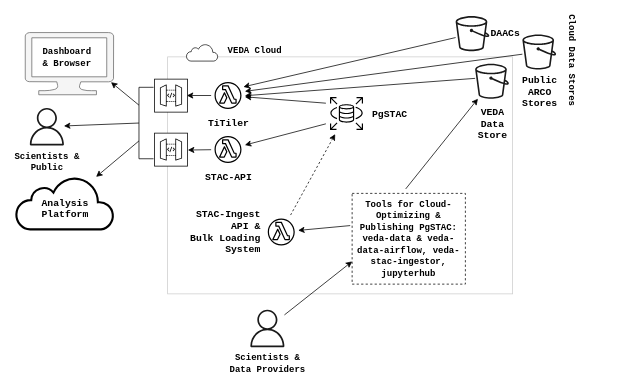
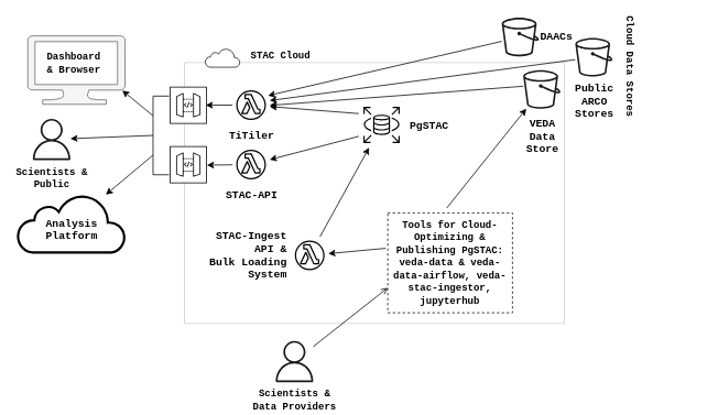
  <mxCell id="0" />
  <mxCell id="1" parent="0" />
  <mxCell id="2" value="" style="rounded=0;whiteSpace=wrap;html=1;opacity=20;labelBackgroundColor=none;" parent="1" vertex="1"><mxGeometry x="223" y="75" width="460" height="316" as="geometry" /></mxCell>
  <mxCell id="3" value="&lt;div align=&quot;left&quot;&gt;&lt;font style=&quot;font-size: 13px;&quot; face=&quot;Courier New&quot;&gt;&lt;b&gt;PgSTAC&lt;/b&gt;&lt;/font&gt;&lt;/div&gt;" style="points=[[0,0,0],[0.25,0,0],[0.5,0,0],[0.75,0,0],[1,0,0],[0,1,0],[0.25,1,0],[0.5,1,0],[0.75,1,0],[1,1,0],[0,0.25,0],[0,0.5,0],[0,0.75,0],[1,0.25,0],[1,0.5,0],[1,0.75,0]];outlineConnect=0;gradientDirection=north;dashed=0;verticalLabelPosition=middle;verticalAlign=middle;align=left;html=1;fontSize=12;fontStyle=0;aspect=fixed;shape=mxgraph.aws4.resourceIcon;resIcon=mxgraph.aws4.rds;rounded=0;labelPosition=right;spacingLeft=5;labelBackgroundColor=none;" parent="1" vertex="1"><mxGeometry x="434" y="123" width="55" height="55" as="geometry" /></mxCell>
  <mxCell id="4" style="rounded=0;orthogonalLoop=1;jettySize=auto;html=1;fontColor=default;labelBackgroundColor=none;startArrow=classic;startFill=1;endArrow=none;endFill=0;strokeWidth=1;" parent="1" edge="1"><mxGeometry relative="1" as="geometry"><mxPoint x="633" y="103.643" as="targetPoint" /><mxPoint x="326" y="126.803" as="sourcePoint" /></mxGeometry></mxCell>
  <mxCell id="5" style="rounded=0;orthogonalLoop=1;jettySize=auto;html=1;entryX=0;entryY=0.25;entryDx=0;entryDy=0;entryPerimeter=0;fontColor=default;labelBackgroundColor=none;startArrow=classic;startFill=1;endArrow=none;endFill=0;strokeWidth=1;" parent="1" source="6" target="3" edge="1"><mxGeometry relative="1" as="geometry" /></mxCell>
  <mxCell id="6" value="&lt;font style=&quot;font-size: 13px;&quot; face=&quot;Courier New&quot;&gt;&lt;b&gt;&lt;font style=&quot;font-size: 13px;&quot;&gt;TiTiler&lt;/font&gt;&lt;/b&gt;&lt;/font&gt;" style="outlineConnect=0;dashed=0;verticalLabelPosition=bottom;verticalAlign=top;align=center;html=1;fontSize=12;fontStyle=0;aspect=fixed;shape=mxgraph.aws4.resourceIcon;resIcon=mxgraph.aws4.lambda_function;rounded=0;labelBackgroundColor=none;" parent="1" vertex="1"><mxGeometry x="281" y="104" width="45" height="45" as="geometry" /></mxCell>
  <mxCell id="7" style="rounded=0;orthogonalLoop=1;jettySize=auto;html=1;entryX=0;entryY=0.75;entryDx=0;entryDy=0;entryPerimeter=0;fontColor=default;labelBackgroundColor=none;startArrow=classic;startFill=1;endArrow=none;endFill=0;strokeWidth=1;" parent="1" source="8" target="3" edge="1"><mxGeometry relative="1" as="geometry" /></mxCell>
  <mxCell id="8" value="&lt;font face=&quot;Courier New&quot;&gt;&lt;b&gt;&lt;font style=&quot;font-size: 13px;&quot;&gt;STAC-API&lt;/font&gt;&lt;/b&gt;&lt;/font&gt;" style="outlineConnect=0;dashed=0;verticalLabelPosition=bottom;verticalAlign=top;align=center;html=1;fontSize=12;fontStyle=0;aspect=fixed;shape=mxgraph.aws4.resourceIcon;resIcon=mxgraph.aws4.lambda_function;rounded=0;labelBackgroundColor=none;" parent="1" vertex="1"><mxGeometry x="281" y="176" width="45" height="45" as="geometry" /></mxCell>
  <mxCell id="9" style="edgeStyle=none;rounded=0;orthogonalLoop=1;jettySize=auto;html=1;entryX=0.5;entryY=1;entryDx=0;entryDy=0;fontColor=default;labelBackgroundColor=none;startArrow=classic;startFill=1;endArrow=none;endFill=0;strokeWidth=1;" parent="1" source="10" target="20" edge="1"><mxGeometry relative="1" as="geometry" /></mxCell>
  <mxCell id="10" value="&lt;div&gt;&lt;font face=&quot;Courier New&quot;&gt;&lt;b&gt;Scientists &amp;amp; &lt;br&gt;&lt;/b&gt;&lt;/font&gt;&lt;/div&gt;&lt;div&gt;&lt;font face=&quot;Courier New&quot;&gt;&lt;b&gt;Public&lt;/b&gt;&lt;/font&gt;&lt;/div&gt;" style="outlineConnect=0;dashed=0;verticalLabelPosition=bottom;verticalAlign=top;align=center;html=1;fontSize=12;fontStyle=0;aspect=fixed;pointerEvents=1;shape=mxgraph.aws4.user;rounded=0;labelBackgroundColor=none;strokeWidth=1;fillColor=#1A1A1A;" parent="1" vertex="1"><mxGeometry x="37" y="143" width="50" height="50" as="geometry" /></mxCell>
  <mxCell id="11" style="edgeStyle=none;rounded=0;orthogonalLoop=1;jettySize=auto;html=1;entryX=0.75;entryY=1;entryDx=0;entryDy=0;fontColor=default;labelBackgroundColor=none;startArrow=classic;startFill=1;endArrow=none;endFill=0;strokeWidth=1;" parent="1" source="12" target="20" edge="1"><mxGeometry relative="1" as="geometry" /></mxCell>
  <mxCell id="12" value="&lt;div&gt;&lt;b&gt;&amp;nbsp; &lt;br&gt;&lt;/b&gt;&lt;/div&gt;&lt;div&gt;&lt;b&gt;Analysis &lt;br&gt;&lt;/b&gt;&lt;/div&gt;&lt;div&gt;&lt;b&gt;Platform&lt;/b&gt;&lt;/div&gt;" style="html=1;outlineConnect=0;fillColor=none;gradientDirection=north;strokeWidth=2;shape=mxgraph.networks.cloud;fontFamily=Courier New;fontSize=13;rounded=0;labelBackgroundColor=none;" parent="1" vertex="1"><mxGeometry x="20.96" y="235" width="130" height="70" as="geometry" /></mxCell>
- <mxCell id="13" style="edgeStyle=none;rounded=0;orthogonalLoop=1;jettySize=auto;html=1;entryX=0;entryY=0.75;entryDx=0;entryDy=0;fontFamily=Courier New;fontColor=default;labelBackgroundColor=none;strokeWidth=1;" parent="1" source="14" target="25" edge="1"><mxGeometry relative="1" as="geometry" /></mxCell>
+ <mxCell id="13" style="edgeStyle=none;rounded=0;orthogonalLoop=1;jettySize=auto;html=1;entryX=0;entryY=0.75;entryDx=0;entryDy=0;fontFamily=Courier New;fontColor=default;labelBackgroundColor=none;strokeWidth=1;endArrow=open;" parent="1" source="14" target="25" edge="1"><mxGeometry relative="1" as="geometry" /></mxCell>
  <mxCell id="14" value="&lt;div&gt;&lt;b&gt;&lt;font face=&quot;Courier New&quot;&gt;Scientists &amp;amp; &lt;br&gt;&lt;/font&gt;&lt;/b&gt;&lt;/div&gt;&lt;div&gt;&lt;b&gt;&lt;font face=&quot;Courier New&quot;&gt;Data Providers&lt;/font&gt;&lt;/b&gt;&lt;/div&gt;" style="outlineConnect=0;strokeColor=none;dashed=0;verticalLabelPosition=bottom;verticalAlign=top;align=center;html=1;fontSize=12;fontStyle=0;aspect=fixed;pointerEvents=1;shape=mxgraph.aws4.user;rounded=0;labelBackgroundColor=none;fillColor=#1A1A1A;" parent="1" vertex="1"><mxGeometry x="331" y="412" width="50" height="50" as="geometry" /></mxCell>
  <mxCell id="15" value="&lt;div&gt;&lt;b&gt;&amp;nbsp; &lt;br&gt;&lt;/b&gt;&lt;/div&gt;&lt;div&gt;&lt;br&gt;&lt;/div&gt;" style="html=1;outlineConnect=0;gradientDirection=north;strokeWidth=2;shape=mxgraph.networks.cloud;fontFamily=Courier New;fontSize=13;aspect=fixed;rounded=0;labelBackgroundColor=none;" parent="1" vertex="1"><mxGeometry x="248" y="58" width="42" height="22.61" as="geometry" /></mxCell>
- <mxCell id="16" style="rounded=0;orthogonalLoop=1;jettySize=auto;html=1;fontColor=default;labelBackgroundColor=none;startArrow=classic;startFill=1;endArrow=none;endFill=0;strokeWidth=1;dashed=1;" parent="1" source="3" target="31" edge="1"><mxGeometry relative="1" as="geometry"><mxPoint x="465" y="200" as="sourcePoint" /><mxPoint x="395.75" y="241" as="targetPoint" /></mxGeometry></mxCell>
+ <mxCell id="16" style="rounded=0;orthogonalLoop=1;jettySize=auto;html=1;fontColor=default;labelBackgroundColor=none;startArrow=classic;startFill=1;endArrow=none;endFill=0;strokeWidth=1;" parent="1" source="3" target="31" edge="1"><mxGeometry relative="1" as="geometry"><mxPoint x="465" y="200" as="sourcePoint" /><mxPoint x="395.75" y="241" as="targetPoint" /></mxGeometry></mxCell>
  <mxCell id="17" value="" style="verticalLabelPosition=bottom;html=1;verticalAlign=top;align=center;shape=mxgraph.azure.computer;pointerEvents=1;rounded=0;labelBackgroundColor=none;fillColor=#f5f5f5;fontColor=#333333;strokeColor=#666666;" parent="1" vertex="1"><mxGeometry x="33" y="42.5" width="117.956" height="83" as="geometry" /></mxCell>
  <mxCell id="18" style="edgeStyle=none;rounded=0;orthogonalLoop=1;jettySize=auto;html=1;entryX=0.25;entryY=1;entryDx=0;entryDy=0;fontColor=default;exitX=0.971;exitY=0.798;exitDx=0;exitDy=0;exitPerimeter=0;labelBackgroundColor=none;startArrow=classic;startFill=1;endArrow=none;endFill=0;strokeWidth=1;" parent="1" source="17" target="20" edge="1"><mxGeometry relative="1" as="geometry" /></mxCell>
  <mxCell id="19" value="&lt;font style=&quot;font-size: 12px;&quot;&gt;&lt;b&gt;&lt;font style=&quot;font-size: 12px;&quot; face=&quot;Courier New&quot;&gt;Dashboard &lt;br&gt;&amp;amp; Browser&lt;/font&gt;&lt;/b&gt;&lt;/font&gt;" style="whiteSpace=wrap;html=1;verticalAlign=top;fillColor=none;strokeColor=none;gradientDirection=north;dashed=0;fontStyle=0;rounded=0;labelBackgroundColor=none;align=center;" parent="1" vertex="1"><mxGeometry x="39.43" y="54" width="99.81" height="42.5" as="geometry" /></mxCell>
  <mxCell id="20" value="" style="shape=partialRectangle;whiteSpace=wrap;html=1;bottom=1;right=1;left=1;top=0;fillColor=none;routingCenterX=-0.5;rotation=90;rounded=0;labelBackgroundColor=none;strokeWidth=1;" parent="1" vertex="1"><mxGeometry x="146.53" y="153.83" width="95.28" height="18.75" as="geometry" /></mxCell>
  <mxCell id="21" value="&lt;font face=&quot;Courier New&quot;&gt;&lt;b&gt;Cloud Data Stores&lt;/b&gt;&lt;/font&gt;" style="text;html=1;strokeColor=none;fillColor=none;align=center;verticalAlign=middle;whiteSpace=wrap;rounded=0;rotation=90;labelBackgroundColor=none;" parent="1" vertex="1"><mxGeometry x="691" y="64.83" width="143" height="30" as="geometry" /></mxCell>
  <mxCell id="22" value="&lt;font face=&quot;Courier New&quot;&gt;&lt;b&gt;&lt;font style=&quot;font-size: 13px;&quot;&gt;VEDA &lt;br&gt;Data &lt;br&gt;Store&lt;/font&gt;&lt;/b&gt;&lt;/font&gt;" style="outlineConnect=0;strokeColor=none;dashed=0;verticalLabelPosition=bottom;verticalAlign=top;align=center;html=1;fontSize=12;fontStyle=0;aspect=fixed;pointerEvents=1;shape=mxgraph.aws4.bucket;rounded=0;strokeWidth=1;labelPosition=center;spacingTop=4;labelBackgroundColor=none;fillColor=#1A1A1A;" parent="1" vertex="1"><mxGeometry x="633" y="84" width="45" height="46.81" as="geometry" /></mxCell>
  <mxCell id="23" value="&lt;font face=&quot;Courier New&quot;&gt;&lt;b&gt;&lt;font style=&quot;font-size: 13px;&quot;&gt;DAACs&lt;/font&gt;&lt;/b&gt;&lt;/font&gt;" style="outlineConnect=0;dashed=0;verticalLabelPosition=middle;verticalAlign=middle;align=left;html=1;fontSize=12;fontStyle=0;aspect=fixed;pointerEvents=1;shape=mxgraph.aws4.bucket;rounded=0;strokeWidth=1;labelPosition=right;spacingRight=4;labelBackgroundColor=none;fillColor=#1A1A1A;" parent="1" vertex="1"><mxGeometry x="607" y="20.6" width="45" height="46.81" as="geometry" /></mxCell>
  <mxCell id="24" value="&lt;font face=&quot;Courier New&quot;&gt;&lt;span style=&quot;font-size: 13px;&quot;&gt;&lt;b&gt;Public&lt;br&gt;ARCO &lt;br&gt;Stores&lt;/b&gt;&lt;/span&gt;&lt;/font&gt;" style="outlineConnect=0;strokeColor=none;dashed=0;verticalLabelPosition=bottom;verticalAlign=top;align=center;html=1;fontSize=12;fontStyle=0;aspect=fixed;pointerEvents=1;shape=mxgraph.aws4.bucket;rounded=0;strokeWidth=1;labelPosition=center;labelBackgroundColor=none;fillColor=#1A1A1A;" parent="1" vertex="1"><mxGeometry x="696" y="45" width="45" height="46.81" as="geometry" /></mxCell>
  <mxCell id="25" value="&lt;font face=&quot;Courier New&quot;&gt;&lt;b&gt;Tools for Cloud-Optimizing &amp;amp; Publishing PgSTAC: veda-data &amp;amp; veda-data-airflow, veda-stac-ingestor, jupyterhub&lt;/b&gt;&lt;/font&gt;" style="whiteSpace=wrap;html=1;verticalAlign=top;fillColor=none;gradientDirection=north;dashed=1;fontStyle=0;rounded=0;labelBackgroundColor=none;" parent="1" vertex="1"><mxGeometry x="469" y="257" width="151" height="121" as="geometry" /></mxCell>
  <mxCell id="26" style="rounded=0;orthogonalLoop=1;jettySize=auto;html=1;entryX=-0.017;entryY=0.355;entryDx=0;entryDy=0;entryPerimeter=0;fontColor=default;labelBackgroundColor=none;startArrow=classic;startFill=1;endArrow=none;endFill=0;strokeWidth=1;" parent="1" source="31" target="25" edge="1"><mxGeometry relative="1" as="geometry"><mxPoint x="390" y="320" as="sourcePoint" /><mxPoint x="504" y="190" as="targetPoint" /></mxGeometry></mxCell>
  <mxCell id="27" value="" style="edgeStyle=none;rounded=0;orthogonalLoop=1;jettySize=auto;html=1;fontFamily=Courier New;fontColor=default;exitX=0.473;exitY=-0.049;exitDx=0;exitDy=0;exitPerimeter=0;labelBackgroundColor=none;strokeWidth=1;" parent="1" source="25" target="22" edge="1"><mxGeometry relative="1" as="geometry"><mxPoint x="563.43" y="300" as="sourcePoint" /><mxPoint x="670" y="210" as="targetPoint" /></mxGeometry></mxCell>
- <mxCell id="28" value="&lt;b&gt;VEDA Cloud&lt;/b&gt;" style="text;html=1;strokeColor=none;fillColor=none;align=center;verticalAlign=middle;whiteSpace=wrap;rounded=0;fontFamily=Courier New;labelBackgroundColor=none;" parent="1" vertex="1"><mxGeometry x="284" y="56.01" width="111" height="22.6" as="geometry" /></mxCell>
+ <mxCell id="28" value="&lt;b&gt;STAC Cloud&lt;/b&gt;" style="text;html=1;strokeColor=none;fillColor=none;align=center;verticalAlign=middle;whiteSpace=wrap;rounded=0;fontFamily=Courier New;labelBackgroundColor=none;" parent="1" vertex="1"><mxGeometry x="284" y="56.01" width="111" height="22.6" as="geometry" /></mxCell>
  <mxCell id="29" style="rounded=0;orthogonalLoop=1;jettySize=auto;html=1;fontColor=default;labelBackgroundColor=none;startArrow=classic;startFill=1;endArrow=none;endFill=0;strokeWidth=1;" parent="1" target="6" edge="1"><mxGeometry relative="1" as="geometry"><mxPoint x="248.602" y="126.498" as="sourcePoint" /><mxPoint x="449" y="141" as="targetPoint" /></mxGeometry></mxCell>
  <mxCell id="30" style="rounded=0;orthogonalLoop=1;jettySize=auto;html=1;fontColor=default;labelBackgroundColor=none;startArrow=classic;startFill=1;endArrow=none;endFill=0;exitX=1;exitY=0.5;exitDx=0;exitDy=0;strokeWidth=1;" parent="1" target="8" edge="1"><mxGeometry relative="1" as="geometry"><mxPoint x="250" y="199.2" as="sourcePoint" /><mxPoint x="284" y="136" as="targetPoint" /></mxGeometry></mxCell>
  <mxCell id="31" value="&lt;div style=&quot;&quot;&gt;&lt;b style=&quot;font-family: &amp;quot;Courier New&amp;quot;; background-color: initial;&quot;&gt;&lt;font style=&quot;font-size: 13px;&quot;&gt;STAC-Ingest&lt;/font&gt;&lt;/b&gt;&lt;/div&gt;&lt;font face=&quot;Courier New&quot;&gt;&lt;div style=&quot;&quot;&gt;&lt;b style=&quot;background-color: initial;&quot;&gt;&lt;font style=&quot;font-size: 13px;&quot;&gt;API &amp;amp;&lt;/font&gt;&lt;/b&gt;&lt;/div&gt;&lt;b&gt;&lt;div style=&quot;&quot;&gt;&lt;b style=&quot;background-color: initial;&quot;&gt;&lt;font style=&quot;font-size: 13px;&quot;&gt;Bulk Loading&lt;/font&gt;&lt;/b&gt;&lt;/div&gt;&lt;font style=&quot;font-size: 13px;&quot;&gt;&lt;div style=&quot;&quot;&gt;&lt;b style=&quot;background-color: initial; font-size: 12px;&quot;&gt;&lt;font style=&quot;font-size: 13px;&quot;&gt;System&lt;/font&gt;&lt;/b&gt;&lt;/div&gt;&lt;/font&gt;&lt;/b&gt;&lt;/font&gt;" style="outlineConnect=0;dashed=0;verticalLabelPosition=middle;verticalAlign=middle;align=right;html=1;fontSize=12;fontStyle=0;aspect=fixed;shape=mxgraph.aws4.resourceIcon;resIcon=mxgraph.aws4.lambda_function;rounded=0;labelPosition=left;spacingLeft=7;spacingRight=4;labelBackgroundColor=none;" parent="1" vertex="1"><mxGeometry x="352" y="286" width="45" height="45" as="geometry" /></mxCell>
  <mxCell id="32" style="rounded=0;orthogonalLoop=1;jettySize=auto;html=1;fontColor=default;labelBackgroundColor=none;startArrow=classic;startFill=1;endArrow=none;endFill=0;strokeWidth=1;" parent="1" target="23" edge="1"><mxGeometry relative="1" as="geometry"><mxPoint x="615" y="35.377" as="targetPoint" /><mxPoint x="324" y="115" as="sourcePoint" /></mxGeometry></mxCell>
  <mxCell id="33" style="rounded=0;orthogonalLoop=1;jettySize=auto;html=1;fontColor=default;labelBackgroundColor=none;startArrow=classic;startFill=1;endArrow=none;endFill=0;strokeWidth=1;" parent="1" target="24" edge="1"><mxGeometry relative="1" as="geometry"><mxPoint x="688" y="50.529" as="targetPoint" /><mxPoint x="326" y="121" as="sourcePoint" /></mxGeometry></mxCell>
  <mxCell id="34" value="" style="outlineConnect=0;dashed=0;verticalLabelPosition=middle;verticalAlign=bottom;align=center;html=1;whiteSpace=wrap;fontSize=10;fontStyle=1;spacing=3;shape=mxgraph.aws4.productIcon;prIcon=mxgraph.aws4.api_gateway;aspect=fixed;labelBackgroundColor=none;rounded=0;" parent="1" vertex="1"><mxGeometry x="205" y="104" width="45" height="45" as="geometry" /></mxCell>
  <mxCell id="35" value="" style="outlineConnect=0;dashed=0;verticalLabelPosition=middle;verticalAlign=bottom;align=center;html=1;whiteSpace=wrap;fontSize=10;fontStyle=1;spacing=3;shape=mxgraph.aws4.productIcon;prIcon=mxgraph.aws4.api_gateway;aspect=fixed;labelBackgroundColor=none;rounded=0;" parent="1" vertex="1"><mxGeometry x="205" y="176" width="45" height="45" as="geometry" /></mxCell>
